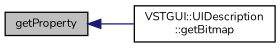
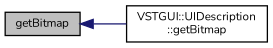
  digraph {
    rankdir=LR
    fontname=Nunito
    node [color=black fontname=Nunito fontsize=9 shape=record]
-   n1 [fillcolor=grey75 fontcolor=black height=0.2 label=getProperty style=filled width=0.4]
+   n1 [fillcolor=grey75 fontcolor=black height=0.2 label=getBitmap style=filled width=0.4]
    n2 [height=0.2 label="VSTGUI::UIDescription\l::getBitmap" width=0.4]
    n1 -> n2 [color=midnightblue dir=back fontname=Nunito fontsize=9 labelfontname=Arial labelfontsize=9 style=solid]
  }
